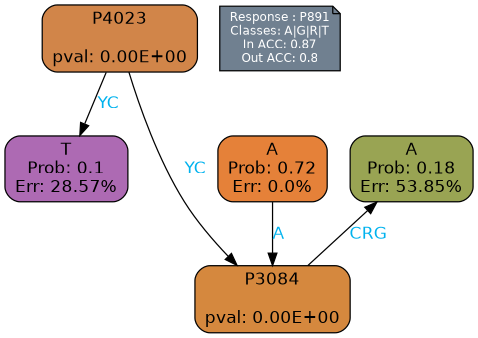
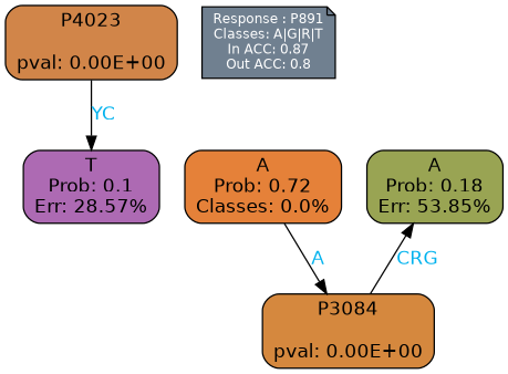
  digraph {
    ranksep=equally
    splines=polylines
    node [color=black fontname=helvetica shape=box style="filled, rounded"]
    edge [fontcolor=deepskyblue2 fontname=helvetica]
    n1 [fillcolor="#ad6ab3" label="T\nProb: 0.1\nErr: 28.57%"]
-   n2 [fillcolor="#e58139" label="A\nProb: 0.72\nErr: 0.0%"]
+   n2 [fillcolor="#e58139" label="A\nProb: 0.72\nClasses: 0.0%"]
    n3 [fillcolor="#99a453" label="A\nProb: 0.18\nErr: 53.85%"]
    n4 [align=left fillcolor=slategray fontcolor=white fontsize=10 label="Response : P891\nClasses: A|G|R|T\nIn ACC: 0.87\nOut ACC: 0.8\n" shape=note style=filled]
    n5 [fillcolor="#d18549" label="P4023\n\npval: 0.00E+00"]
    n6 [fillcolor="#d5883e" label="P3084\n\npval: 0.00E+00"]
    subgraph sub_1 {
      rank=same
      n1
      n2
      n3
    }
    subgraph sub_2 {
      rank=same
      n4
      n5
    }
    n2 -> n6 [label=A]
    n5 -> n1 [label=YC]
-   n5 -> n6 [label=YC]
    n6 -> n3 [label=CRG]
  }
